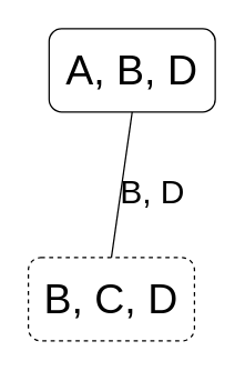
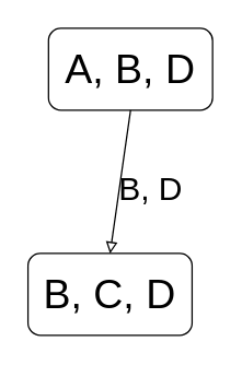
  <mxCell id="0" />
  <mxCell id="1" parent="0" />
  <mxCell id="2" value="&lt;font style=&quot;font-size: 30px&quot;&gt;A, B, D&lt;/font&gt;" style="rounded=1;whiteSpace=wrap;html=1;" vertex="1" parent="1"><mxGeometry x="35" y="20" width="120" height="60" as="geometry" /></mxCell>
- <mxCell id="3" value="&lt;font style=&quot;font-size: 30px&quot;&gt;B, C, D&lt;/font&gt;" style="rounded=1;whiteSpace=wrap;html=1;dashed=1;" vertex="1" parent="1"><mxGeometry x="20" y="185" width="120" height="60" as="geometry" /></mxCell>
- <mxCell id="4" style="edgeStyle=none;rounded=0;orthogonalLoop=1;jettySize=auto;html=1;entryX=0.5;entryY=0;entryDx=0;entryDy=0;fontSize=30;endArrow=none;endFill=0;exitX=0.5;exitY=1;exitDx=0;exitDy=0;" edge="1" parent="1" source="2" target="3"><mxGeometry relative="1" as="geometry"><mxPoint x="110" y="95" as="sourcePoint" /><mxPoint x="110" y="175" as="targetPoint" /></mxGeometry></mxCell>
+ <mxCell id="3" value="&lt;font style=&quot;font-size: 30px&quot;&gt;B, C, D&lt;/font&gt;" style="rounded=1;whiteSpace=wrap;html=1;" vertex="1" parent="1"><mxGeometry x="20" y="185" width="120" height="60" as="geometry" /></mxCell>
+ <mxCell id="4" style="edgeStyle=none;rounded=0;orthogonalLoop=1;jettySize=auto;html=1;entryX=0.5;entryY=0;entryDx=0;entryDy=0;fontSize=30;endArrow=block;endFill=0;exitX=0.5;exitY=1;exitDx=0;exitDy=0;" edge="1" parent="1" source="2" target="3"><mxGeometry relative="1" as="geometry"><mxPoint x="110" y="95" as="sourcePoint" /><mxPoint x="110" y="175" as="targetPoint" /></mxGeometry></mxCell>
  <mxCell id="5" value="&lt;font style=&quot;font-size: 24px&quot;&gt;B, D&lt;/font&gt;" style="text;html=1;strokeColor=none;fillColor=none;align=center;verticalAlign=middle;whiteSpace=wrap;rounded=0;fontSize=30;" vertex="1" parent="1"><mxGeometry x="70" y="125" width="80" height="20" as="geometry" /></mxCell>
